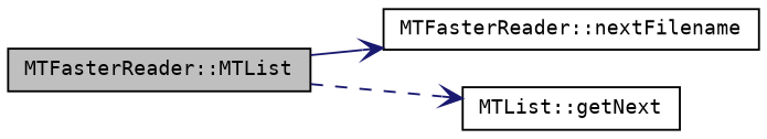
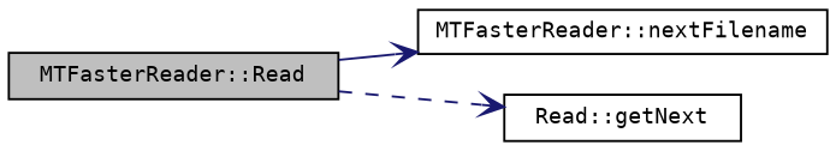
  digraph {
    fontname="DejaVu Sans Mono"
    rankdir=LR
    node [color=black fillcolor=white fontname="DejaVu Sans Mono" fontsize=10 shape=record style=filled]
    edge [arrowhead=vee color=midnightblue fontname="DejaVu Sans Mono" fontsize=10 labelfontname=Helvetica labelfontsize=10]
-   n1 [fillcolor=grey75 fontcolor=black height=0.2 label="MTFasterReader::MTList" width=0.4]
+   n1 [fillcolor=grey75 fontcolor=black height=0.2 label="MTFasterReader::Read" width=0.4]
    n2 [height=0.2 label="MTFasterReader::nextFilename" width=0.4]
-   n3 [height=0.2 label="MTList::getNext" width=0.4]
+   n3 [height=0.2 label="Read::getNext" width=0.4]
    n1 -> n2 [style=solid]
    n1 -> n3 [style=dashed]
  }
